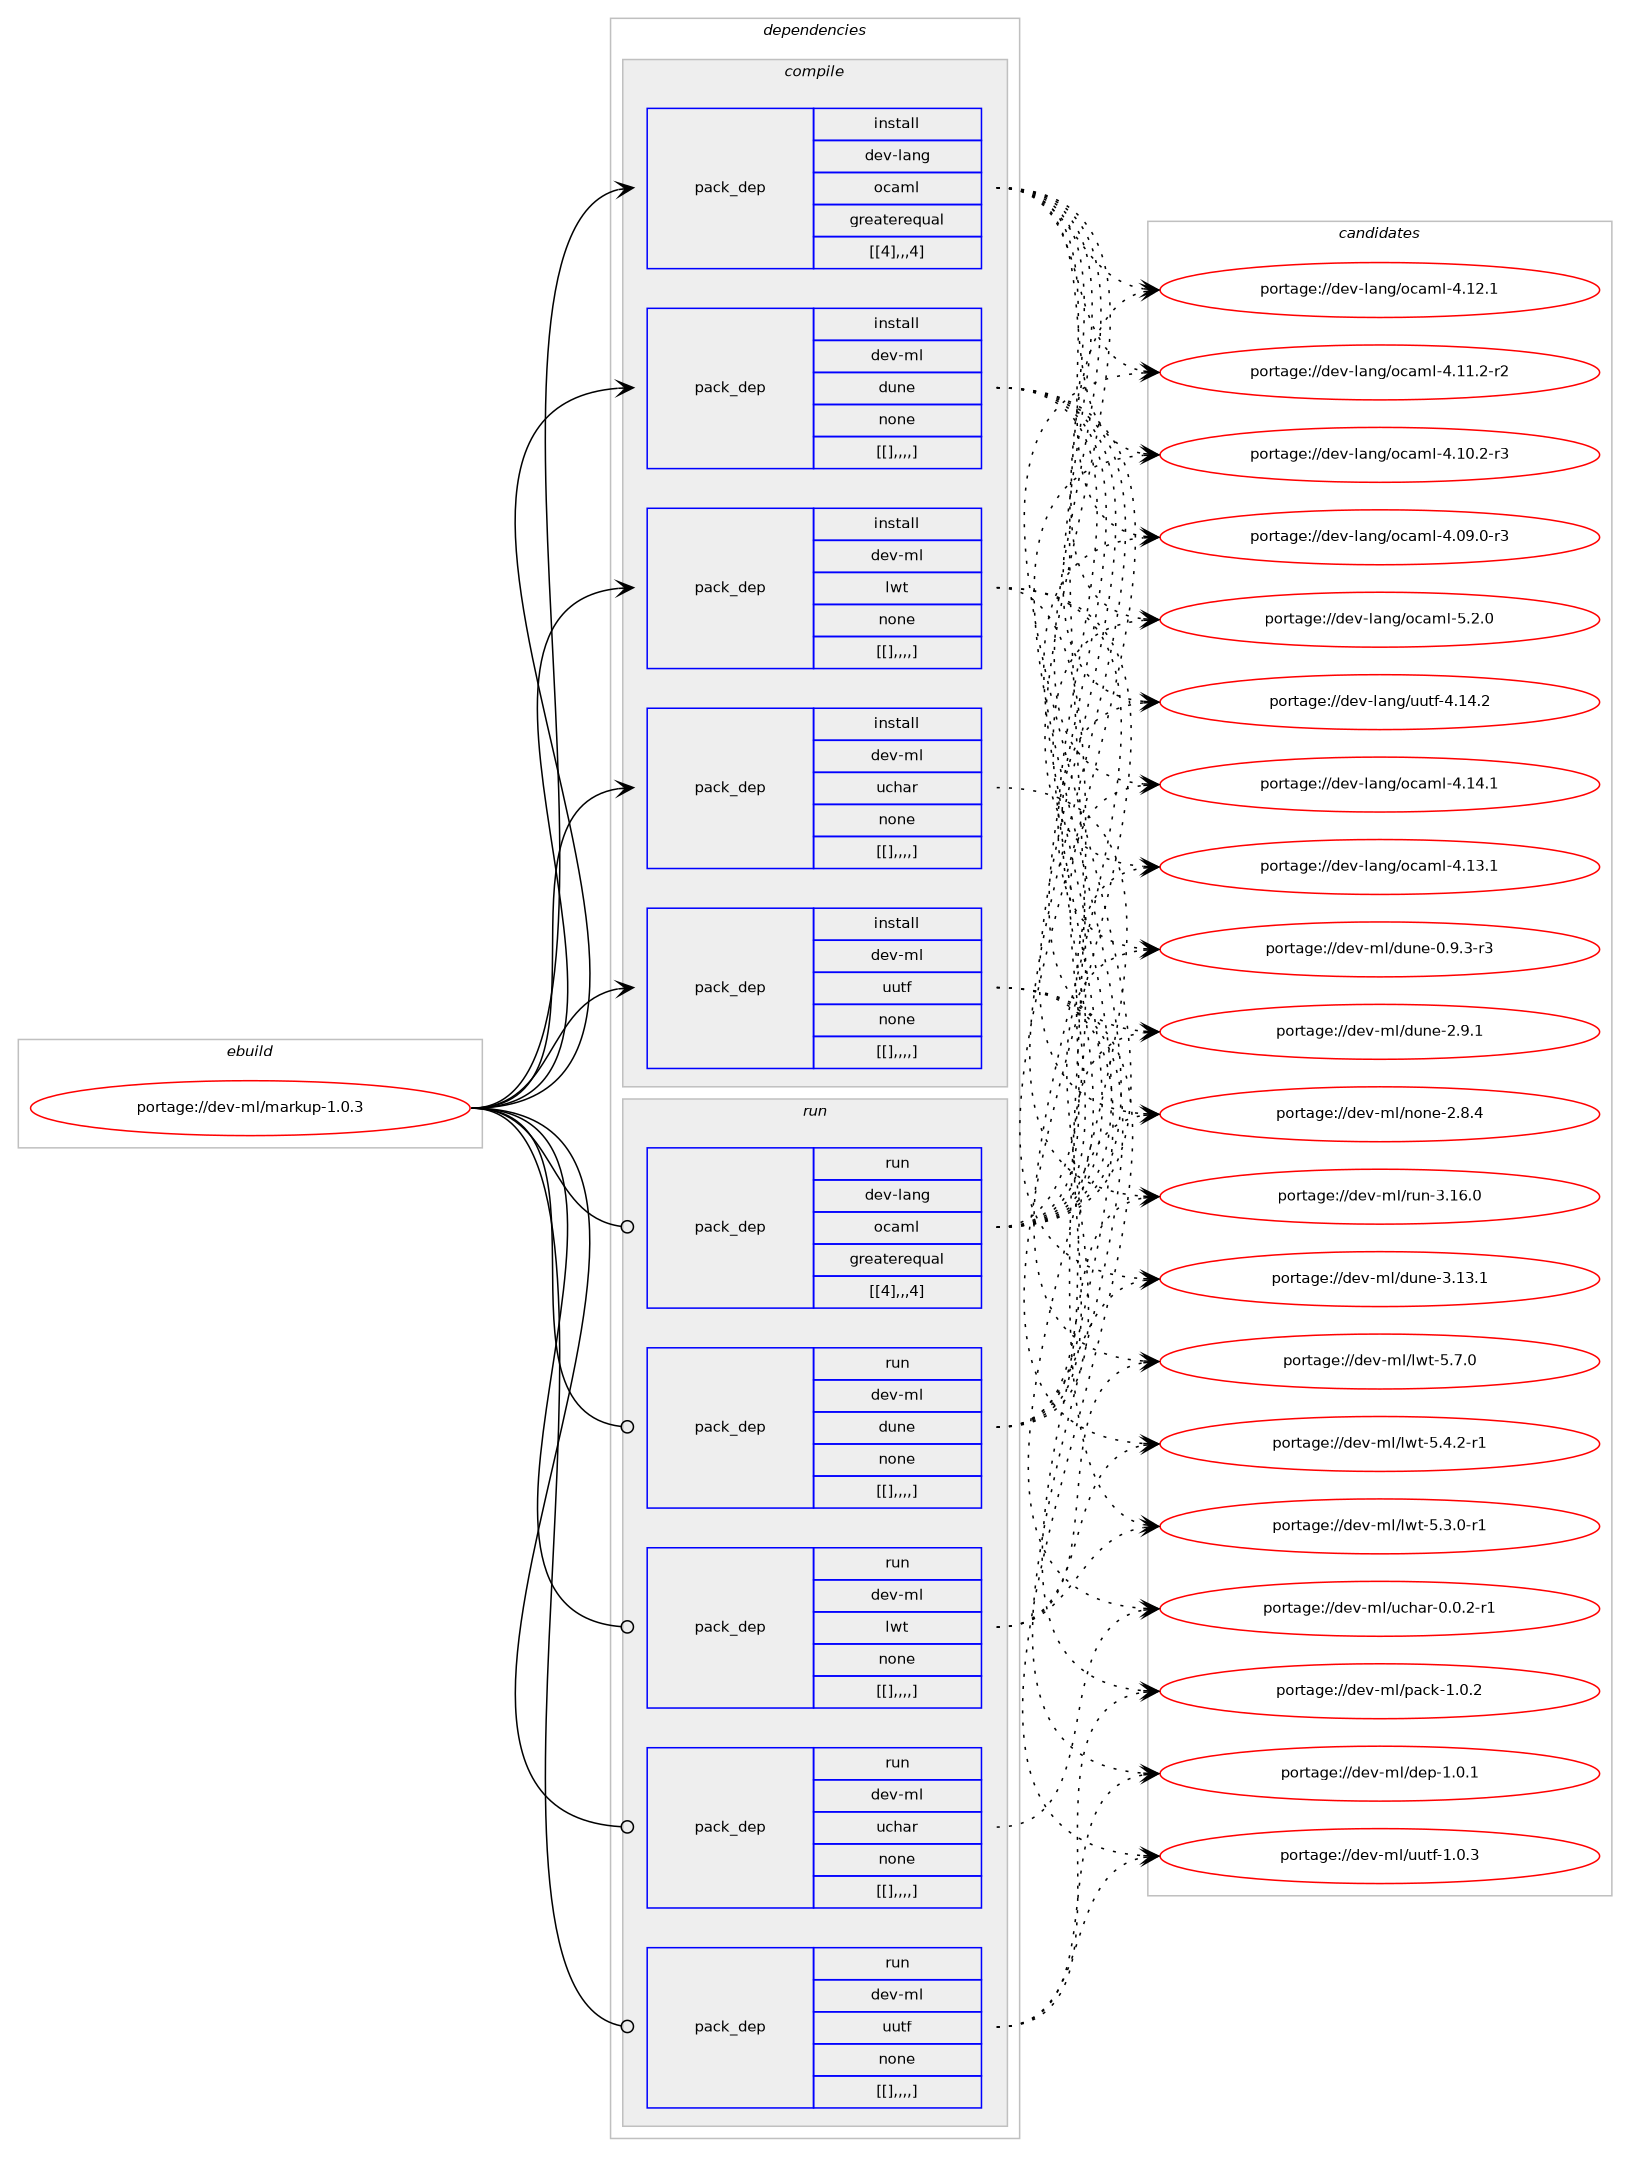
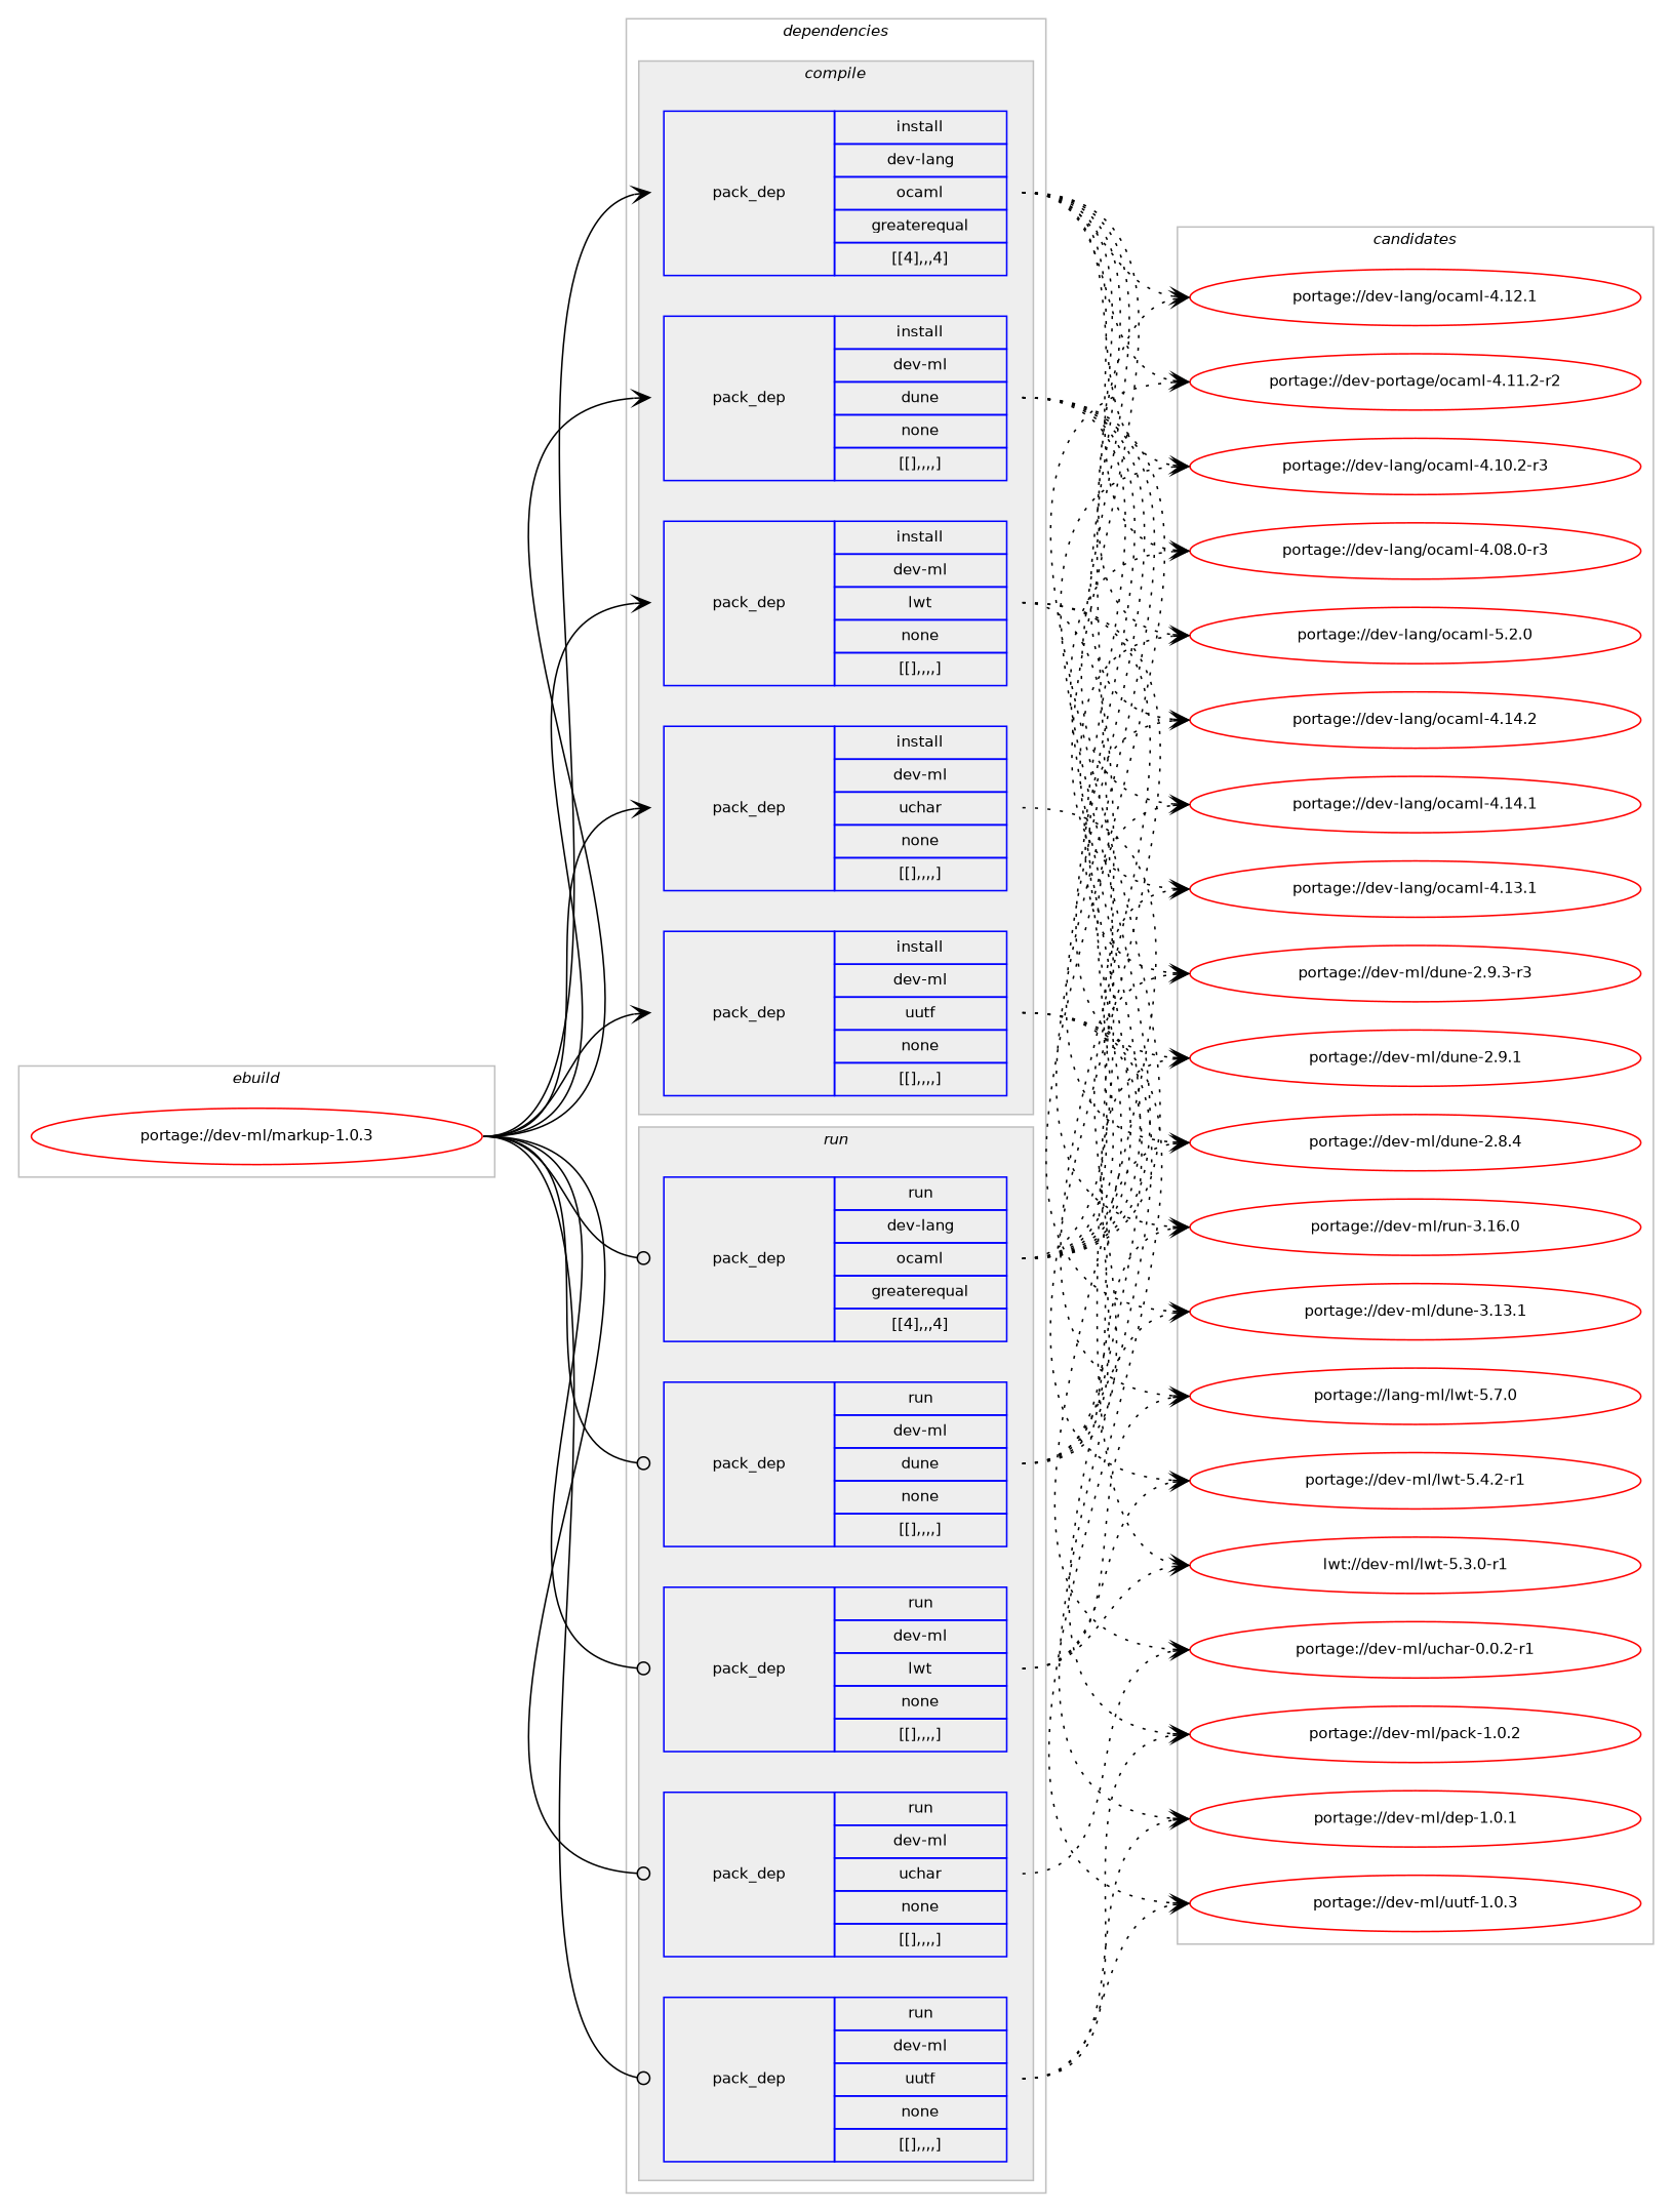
  digraph {
    compound=true
    concentrate=true
    fontname=Helvetica
    fontsize=10
    newrank=true
    rankdir=LR
    ranksep=1.5
    node [color=red fontname=Helvetica fontsize=10]
    edge [arrowhead=vee headport=w style=dotted tailport=e weight=100]
    n1 [label="portage://dev-ml/markup-1.0.3" width=4]
    n2 [color=blue label=<<TABLE BORDER="0" CELLBORDER="1" CELLSPACING="0" CELLPADDING="4" WIDTH="220"><TR><TD ROWSPAN="6" CELLPADDING="30">pack_dep</TD></TR><TR><TD WIDTH="110">install</TD></TR><TR><TD>dev-lang</TD></TR><TR><TD>ocaml</TD></TR><TR><TD>greaterequal</TD></TR><TR><TD>[[4],,,4]</TD></TR></TABLE>> shape=none]
    n3 [color=blue label=<<TABLE BORDER="0" CELLBORDER="1" CELLSPACING="0" CELLPADDING="4" WIDTH="220"><TR><TD ROWSPAN="6" CELLPADDING="30">pack_dep</TD></TR><TR><TD WIDTH="110">install</TD></TR><TR><TD>dev-ml</TD></TR><TR><TD>dune</TD></TR><TR><TD>none</TD></TR><TR><TD>[[],,,,]</TD></TR></TABLE>> shape=none]
    n4 [color=blue label=<<TABLE BORDER="0" CELLBORDER="1" CELLSPACING="0" CELLPADDING="4" WIDTH="220"><TR><TD ROWSPAN="6" CELLPADDING="30">pack_dep</TD></TR><TR><TD WIDTH="110">install</TD></TR><TR><TD>dev-ml</TD></TR><TR><TD>lwt</TD></TR><TR><TD>none</TD></TR><TR><TD>[[],,,,]</TD></TR></TABLE>> shape=none]
    n5 [color=blue label=<<TABLE BORDER="0" CELLBORDER="1" CELLSPACING="0" CELLPADDING="4" WIDTH="220"><TR><TD ROWSPAN="6" CELLPADDING="30">pack_dep</TD></TR><TR><TD WIDTH="110">install</TD></TR><TR><TD>dev-ml</TD></TR><TR><TD>uchar</TD></TR><TR><TD>none</TD></TR><TR><TD>[[],,,,]</TD></TR></TABLE>> shape=none]
    n6 [color=blue label=<<TABLE BORDER="0" CELLBORDER="1" CELLSPACING="0" CELLPADDING="4" WIDTH="220"><TR><TD ROWSPAN="6" CELLPADDING="30">pack_dep</TD></TR><TR><TD WIDTH="110">install</TD></TR><TR><TD>dev-ml</TD></TR><TR><TD>uutf</TD></TR><TR><TD>none</TD></TR><TR><TD>[[],,,,]</TD></TR></TABLE>> shape=none]
    n7 [color=blue label=<<TABLE BORDER="0" CELLBORDER="1" CELLSPACING="0" CELLPADDING="4" WIDTH="220"><TR><TD ROWSPAN="6" CELLPADDING="30">pack_dep</TD></TR><TR><TD WIDTH="110">run</TD></TR><TR><TD>dev-lang</TD></TR><TR><TD>ocaml</TD></TR><TR><TD>greaterequal</TD></TR><TR><TD>[[4],,,4]</TD></TR></TABLE>> shape=none]
    n8 [color=blue label=<<TABLE BORDER="0" CELLBORDER="1" CELLSPACING="0" CELLPADDING="4" WIDTH="220"><TR><TD ROWSPAN="6" CELLPADDING="30">pack_dep</TD></TR><TR><TD WIDTH="110">run</TD></TR><TR><TD>dev-ml</TD></TR><TR><TD>dune</TD></TR><TR><TD>none</TD></TR><TR><TD>[[],,,,]</TD></TR></TABLE>> shape=none]
    n9 [color=blue label=<<TABLE BORDER="0" CELLBORDER="1" CELLSPACING="0" CELLPADDING="4" WIDTH="220"><TR><TD ROWSPAN="6" CELLPADDING="30">pack_dep</TD></TR><TR><TD WIDTH="110">run</TD></TR><TR><TD>dev-ml</TD></TR><TR><TD>lwt</TD></TR><TR><TD>none</TD></TR><TR><TD>[[],,,,]</TD></TR></TABLE>> shape=none]
    n10 [color=blue label=<<TABLE BORDER="0" CELLBORDER="1" CELLSPACING="0" CELLPADDING="4" WIDTH="220"><TR><TD ROWSPAN="6" CELLPADDING="30">pack_dep</TD></TR><TR><TD WIDTH="110">run</TD></TR><TR><TD>dev-ml</TD></TR><TR><TD>uchar</TD></TR><TR><TD>none</TD></TR><TR><TD>[[],,,,]</TD></TR></TABLE>> shape=none]
    n11 [color=blue label=<<TABLE BORDER="0" CELLBORDER="1" CELLSPACING="0" CELLPADDING="4" WIDTH="220"><TR><TD ROWSPAN="6" CELLPADDING="30">pack_dep</TD></TR><TR><TD WIDTH="110">run</TD></TR><TR><TD>dev-ml</TD></TR><TR><TD>uutf</TD></TR><TR><TD>none</TD></TR><TR><TD>[[],,,,]</TD></TR></TABLE>> shape=none]
    n12 [label="portage://dev-lang/ocaml-5.2.0" width=4]
-   n13 [label="portage://dev-lang/uutf-4.14.2" width=4]
+   n13 [label="portage://dev-lang/ocaml-4.14.2" width=4]
    n14 [label="portage://dev-lang/ocaml-4.14.1" width=4]
    n15 [label="portage://dev-lang/ocaml-4.13.1" width=4]
    n16 [label="portage://dev-lang/ocaml-4.12.1" width=4]
-   n17 [label="portage://dev-lang/ocaml-4.11.2-r2" width=4]
+   n17 [label="portage://dev-portage/ocaml-4.11.2-r2" width=4]
    n18 [label="portage://dev-lang/ocaml-4.10.2-r3" width=4]
-   n19 [label="portage://dev-lang/ocaml-4.09.0-r3" width=4]
+   n19 [label="portage://dev-lang/ocaml-4.08.0-r3" width=4]
    n20 [label="portage://dev-ml/run-3.16.0" width=4]
    n21 [label="portage://dev-ml/dune-3.13.1" width=4]
-   n22 [label="portage://dev-ml/dune-0.9.3-r3" width=4]
+   n22 [label="portage://dev-ml/dune-2.9.3-r3" width=4]
    n23 [label="portage://dev-ml/dune-2.9.1" width=4]
-   n24 [label="portage://dev-ml/none-2.8.4" width=4]
-   n25 [label="portage://dev-ml/lwt-5.7.0" width=4]
+   n24 [label="portage://dev-ml/dune-2.8.4" width=4]
+   n25 [label="portage://lang-ml/lwt-5.7.0" width=4]
    n26 [label="portage://dev-ml/lwt-5.4.2-r1" width=4]
-   n27 [label="portage://dev-ml/lwt-5.3.0-r1" width=4]
+   n27 [label="lwt://dev-ml/lwt-5.3.0-r1" width=4]
    n28 [label="portage://dev-ml/uutf-1.0.3" width=4]
    n29 [label="portage://dev-ml/pack-1.0.2" width=4]
    n30 [label="portage://dev-ml/dep-1.0.1" width=4]
    n31 [label="portage://dev-ml/uchar-0.0.2-r1" width=4]
    subgraph cluster_1 {
      color=gray
      label=<<i>ebuild</i>>
      n1
    }
    subgraph cluster_2 {
      color=gray
      label=<<i>dependencies</i>>
      subgraph cluster_3 {
        color=gray
        fillcolor="#eeeeee"
        label=<<i>compile</i>>
        style=filled
        subgraph sub_4 {
          color=gray
          fillcolor="#eeeeee"
          label=<<i>compile</i>>
          style=filled
          n2
        }
        subgraph sub_5 {
          color=gray
          fillcolor="#eeeeee"
          label=<<i>compile</i>>
          style=filled
          n3
        }
        subgraph sub_6 {
          color=gray
          fillcolor="#eeeeee"
          label=<<i>compile</i>>
          style=filled
          n4
        }
        subgraph sub_7 {
          color=gray
          fillcolor="#eeeeee"
          label=<<i>compile</i>>
          style=filled
          n5
        }
        subgraph sub_8 {
          color=gray
          fillcolor="#eeeeee"
          label=<<i>compile</i>>
          style=filled
          n6
        }
      }
      subgraph cluster_9 {
        color=gray
        fillcolor="#eeeeee"
        label=<<i>compile and run</i>>
        style=filled
      }
      subgraph cluster_10 {
        color=gray
        fillcolor="#eeeeee"
        label=<<i>run</i>>
        style=filled
        subgraph sub_11 {
          color=gray
          fillcolor="#eeeeee"
          label=<<i>run</i>>
          style=filled
          n7
        }
        subgraph sub_12 {
          color=gray
          fillcolor="#eeeeee"
          label=<<i>run</i>>
          style=filled
          n8
        }
        subgraph sub_13 {
          color=gray
          fillcolor="#eeeeee"
          label=<<i>run</i>>
          style=filled
          n9
        }
        subgraph sub_14 {
          color=gray
          fillcolor="#eeeeee"
          label=<<i>run</i>>
          style=filled
          n10
        }
        subgraph sub_15 {
          color=gray
          fillcolor="#eeeeee"
          label=<<i>run</i>>
          style=filled
          n11
        }
      }
    }
    subgraph cluster_16 {
      color=gray
      label=<<i>candidates</i>>
      rank=same
      subgraph sub_17 {
        color=black
        label=<<i>candidates</i>>
        nodesep=1
        rank=same
        n12
        n13
        n14
        n15
        n16
        n17
        n18
        n19
      }
      subgraph sub_18 {
        color=black
        label=<<i>candidates</i>>
        nodesep=1
        rank=same
        n20
        n21
        n22
        n23
        n24
      }
      subgraph sub_19 {
        color=black
        label=<<i>candidates</i>>
        nodesep=1
        rank=same
        n25
        n26
        n27
      }
      subgraph sub_20 {
        color=black
        label=<<i>candidates</i>>
        nodesep=1
        rank=same
        n28
        n29
        n30
      }
      subgraph sub_21 {
        color=black
        label=<<i>candidates</i>>
        nodesep=1
        rank=same
        n31
      }
      subgraph sub_22 {
        color=black
        label=<<i>candidates</i>>
        nodesep=1
        rank=same
        n12
        n13
        n14
        n15
        n16
        n17
        n18
        n19
      }
      subgraph sub_23 {
        color=black
        label=<<i>candidates</i>>
        nodesep=1
        rank=same
        n20
        n21
        n22
        n23
        n24
      }
      subgraph sub_24 {
        color=black
        label=<<i>candidates</i>>
        nodesep=1
        rank=same
        n25
        n26
        n27
      }
      subgraph sub_25 {
        color=black
        label=<<i>candidates</i>>
        nodesep=1
        rank=same
        n31
      }
      subgraph sub_26 {
        color=black
        label=<<i>candidates</i>>
        nodesep=1
        rank=same
        n28
        n29
        n30
      }
    }
    n1 -> n2 [style=solid weight=20]
    n1 -> n3 [style=solid weight=20]
    n1 -> n4 [style=solid weight=20]
    n1 -> n5 [style=solid weight=20]
    n1 -> n6 [style=solid weight=20]
    n1 -> n7 [arrowhead=odot style=solid weight=20]
    n1 -> n8 [arrowhead=odot style=solid weight=20]
    n1 -> n9 [arrowhead=odot style=solid weight=20]
    n1 -> n10 [arrowhead=odot style=solid weight=20]
    n1 -> n11 [arrowhead=odot style=solid weight=20]
    n2 -> n12
    n2 -> n13
    n2 -> n14
    n2 -> n15
    n2 -> n16
    n2 -> n17
    n2 -> n18
    n2 -> n19
    n3 -> n20
    n3 -> n21
    n3 -> n22
    n3 -> n23
    n3 -> n24
    n4 -> n25
    n4 -> n26
    n4 -> n27
    n5 -> n31
    n6 -> n28
    n6 -> n29
    n6 -> n30
    n7 -> n12
    n7 -> n13
    n7 -> n14
    n7 -> n15
    n7 -> n16
    n7 -> n17
    n7 -> n18
    n7 -> n19
    n8 -> n20
    n8 -> n21
    n8 -> n22
    n8 -> n23
    n8 -> n24
    n9 -> n25
    n9 -> n26
    n9 -> n27
    n10 -> n31
    n11 -> n28
    n11 -> n29
    n11 -> n30
  }
